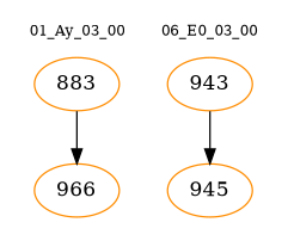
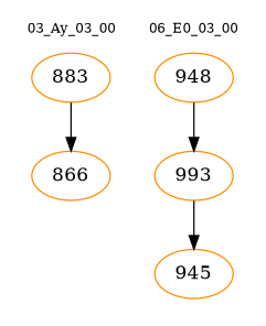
  digraph {
    node [color=darkorange]
    edge [color=black]
    n1 [label=883]
-   n2 [label=966]
-   n4 [label=943]
+   n2 [label=866]
+   n3 [label=948]
+   n4 [label=993]
    n5 [label=945]
    subgraph cluster_1 {
      color=white
      fontsize=10
-     label="01_Ay_03_00"
+     label="03_Ay_03_00"
      n1
      n2
    }
    subgraph cluster_2 {
      color=white
      fontsize=10
      label="06_E0_03_00"
+     n3
      n4
      n5
    }
    n1 -> n2
+   n3 -> n4
    n4 -> n5
  }
